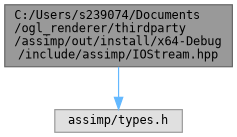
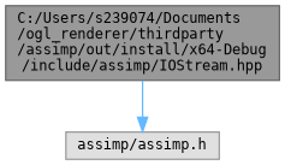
  digraph {
    node [fontname=Terminal fontsize=10 shape=box style=filled]
    n1 [color=gray40 fillcolor=grey60 fontcolor=black height=0.2 label="C:/Users/s239074/Documents\l/ogl_renderer/thirdparty\l/assimp/out/install/x64-Debug\l/include/assimp/IOStream.hpp" width=0.4]
-   n2 [color=grey60 fillcolor="#E0E0E0" height=0.2 label="assimp/types.h" width=0.4]
+   n2 [color=grey60 fillcolor="#E0E0E0" height=0.2 label="assimp/assimp.h" width=0.4]
    n1 -> n2 [color=steelblue1 fontname=Terminal fontsize=10 labelfontname=Helvetica labelfontsize=10 style=solid]
  }
